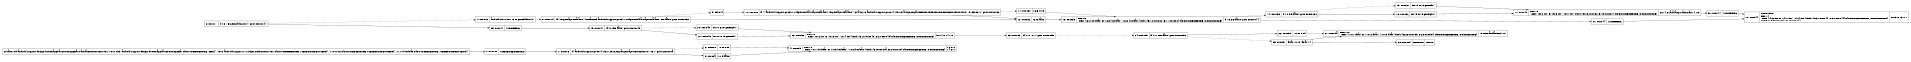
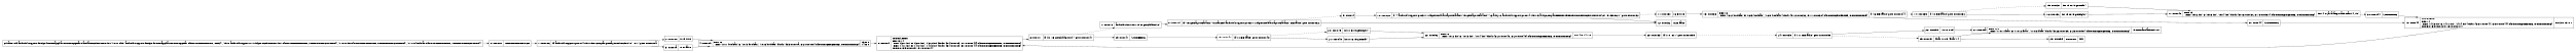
  digraph {
    rankdir=LR
    node [shape=record]
    n1 [label="{0\:\ 0x0000|MTH_ENTER_BLOCK\l}"]
    n2 [label="{1\:\ 0x0006|if (android.support.p000v4.view.ViewCompat.getLayoutDirection(r8) != 1) goto L_0x000a\l}"]
    n3 [label="{2\:\ 0x0008|r0 = true\l}"]
    n4 [label="{3\:\ 0x000a|r0 = false\l}"]
    n5 [label="{4\:\ 0x000b|PHI: r0 \l  PHI: (r0v1 boolean) = (r0v5 boolean), (r0v6 boolean) binds: [B:3:0x000a, B:2:0x0008] A[DONT_GENERATE, DONT_INLINE]\l|r3 = 0\lr4 = 0\l}"]
+   n6 [label="{5\:\ 0x000d|LOOP_START\lPHI: r3 r4 \l  PHI: (r3v1 int) = (r3v0 int), (r3v2 int) binds: [B:4:0x000b, B:18:0x0044] A[DONT_GENERATE, DONT_INLINE]\l  PHI: (r4v1 int) = (r4v0 int), (r4v3 int) binds: [B:4:0x000b, B:18:0x0044] A[DONT_GENERATE, DONT_INLINE]\lLOOP:0: B:5:0x000d\-\>B:18:0x0044\l}"]
    n7 [label="{6\:\ 0x0011|if (r3 \>= getChildCount()) goto L_0x0047\l}"]
    n8 [label="{7\:\ 0x0013|android.view.View r5 = getChildAt(r3)\l}"]
    n9 [label="{29\:\ 0x0047|SYNTHETIC\l}"]
    n10 [label="{8\:\ 0x001d|if ((r5.getLayoutParams() instanceof android.support.p003v7.widget.Toolbar.LayoutParams) == false) goto L_0x0032\l}"]
    n11 [label="{19\:\ 0x0047|if (r0 == false) goto L_0x004e\l}"]
    n12 [label="{9\:\ 0x001f}"]
    n13 [label="{12\:\ 0x0032|r6 = false\l}"]
    n14 [label="{10\:\ 0x002e|if ((((android.support.p003v7.widget.Toolbar.LayoutParams) r5.getLayoutParams()).gravity & android.support.p000v4.view.GravityCompat.RELATIVE_HORIZONTAL_GRAVITY_MASK) != 8388611) goto L_0x0032\l}"]
    n15 [label="{13\:\ 0x0033|PHI: r6 \l  PHI: (r6v2 boolean) = (r6v3 boolean), (r6v8 boolean) binds: [B:12:0x0032, B:11:0x0030] A[DONT_GENERATE, DONT_INLINE]\l|if (r6 == false) goto L_0x0044\l}"]
    n16 [label="{11\:\ 0x0030|r6 = true\l}"]
    n17 [label="{14\:\ 0x0035|if (r0 == false) goto L_0x003c\l}"]
    n18 [label="{31\:\ 0x0044|SYNTHETIC\l}"]
    n19 [label="{15\:\ 0x0037|int r5 = r5.getLeft()\l}"]
    n20 [label="{16\:\ 0x003c|int r5 = r5.getRight()\l}"]
    n21 [label="{18\:\ 0x0044|LOOP_END\lPHI: r4 \l  PHI: (r4v3 int) = (r4v1 int), (r4v4 int) binds: [B:31:0x0044, B:30:0x0044] A[DONT_GENERATE, DONT_INLINE]\lLOOP:0: B:5:0x000d\-\>B:18:0x0044\l|int r3 = r3 + 1\l}"]
    n22 [label="{17\:\ 0x0040|PHI: r5 \l  PHI: (r5v2 int) = (r5v3 int), (r5v4 int) binds: [B:16:0x003c, B:15:0x0037] A[DONT_GENERATE, DONT_INLINE]\l|int r4 = java.lang.Math.max(r4, r5)\l}"]
    n23 [label="{30\:\ 0x0044|SYNTHETIC\l}"]
    n24 [label="{20\:\ 0x0049|int r0 = r9.getRight()\l}"]
    n25 [label="{21\:\ 0x004e|int r0 = r9.getLeft()\l}"]
    n26 [label="{22\:\ 0x0052|PHI: r0 \l  PHI: (r0v2 int) = (r0v3 int), (r0v4 int) binds: [B:21:0x004e, B:20:0x0049] A[DONT_GENERATE, DONT_INLINE]\l|int r4 = r4 \- r0\l}"]
    n27 [label="{23\:\ 0x0053|if (r10 != 1) goto L_0x0059\l}"]
    n28 [label="{24\:\ 0x0055|if (r11 == false) goto L_0x0059\l}"]
    n29 [label="{26\:\ 0x0059|r10 = 0.0f\l}"]
    n30 [label="{25\:\ 0x0057|float r10 = (float) r4\l}"]
    n31 [label="{27\:\ 0x005a|PHI: r10 \l  PHI: (r10v1 float) = (r10v2 float), (r10v3 float) binds: [B:26:0x0059, B:25:0x0057] A[DONT_GENERATE, DONT_INLINE]\l|r9.setTranslationX(r10)\l}"]
-   n32 [label="{28\:\ 0x005d|RETURN\l|return\l}"]
+   n32 [label="{28\:\ 0x005d|RETURN\l|this\l}"]
    n33 [label="{private void android.support.design.bottomappbar.BottomAppBar.translateActionMenuView((r8v0 'this' android.support.design.bottomappbar.BottomAppBar A[IMMUTABLE_TYPE, THIS]), (r9v0 android.support.v7.widget.ActionMenuView A[IMMUTABLE_TYPE, METHOD_ARGUMENT]), (r10v0 int A[IMMUTABLE_TYPE, METHOD_ARGUMENT]), (r11v0 boolean A[IMMUTABLE_TYPE, METHOD_ARGUMENT])) }"]
    n1 -> n2
    n2 -> n3 [style=dashed]
    n2 -> n4
    n3 -> n5
    n4 -> n5
+   n5 -> n6
+   n6 -> n7
    n7 -> n8 [style=dashed]
    n7 -> n9
    n8 -> n10
    n9 -> n11
    n10 -> n12 [style=dashed]
    n10 -> n13
    n11 -> n24 [style=dashed]
    n11 -> n25
    n12 -> n14
-   n13 -> n15
    n14 -> n13
    n14 -> n16 [style=dashed]
    n15 -> n17 [style=dashed]
    n15 -> n18
    n16 -> n15
    n17 -> n19 [style=dashed]
    n17 -> n20
    n18 -> n21
    n19 -> n22
    n20 -> n22
+   n21 -> n6
    n22 -> n23
    n23 -> n21
    n24 -> n26
    n25 -> n26
    n26 -> n27
    n27 -> n28 [style=dashed]
    n28 -> n29
    n28 -> n30 [style=dashed]
    n29 -> n31
    n30 -> n31
    n30 -> n32
    n33 -> n1
  }
